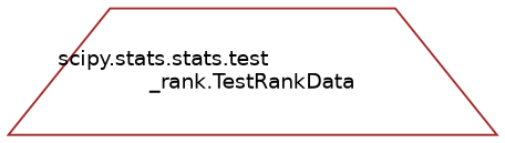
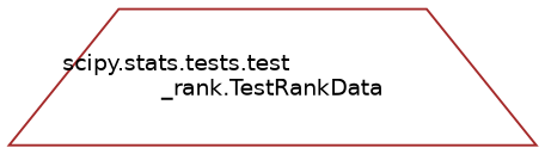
  digraph {
    rankdir=LR
-   n1 [color=brown fillcolor=white fontname=Helvetica fontsize=10 height=0.2 label="scipy.stats.stats.test\l_rank.TestRankData" shape=trapezium style=filled width=0.4]
+   n1 [color=brown fillcolor=white fontname=Helvetica fontsize=10 height=0.2 label="scipy.stats.tests.test\l_rank.TestRankData" shape=trapezium style=filled width=0.4]
  }
